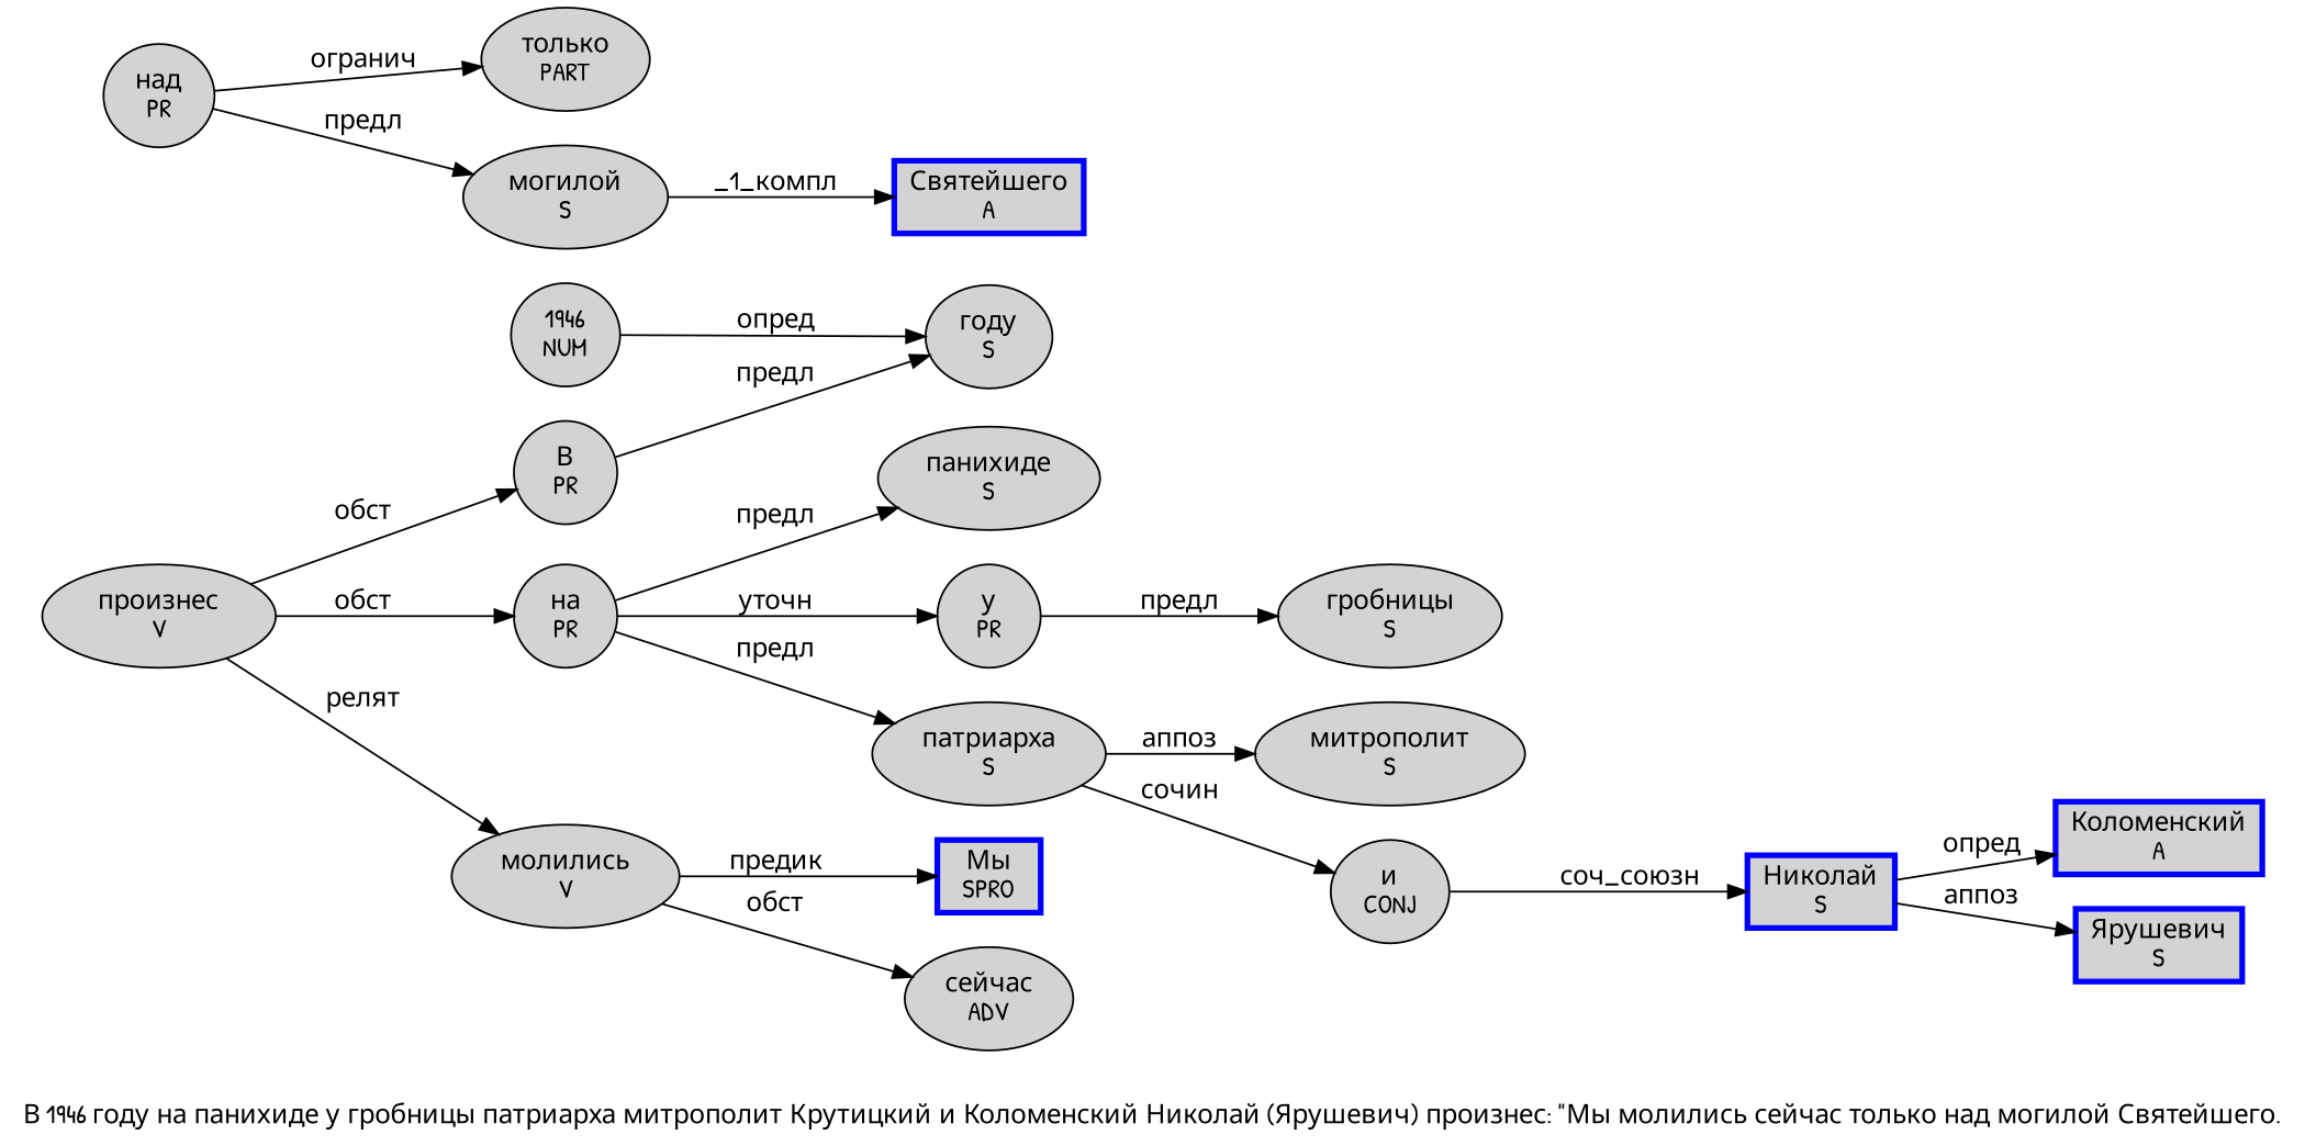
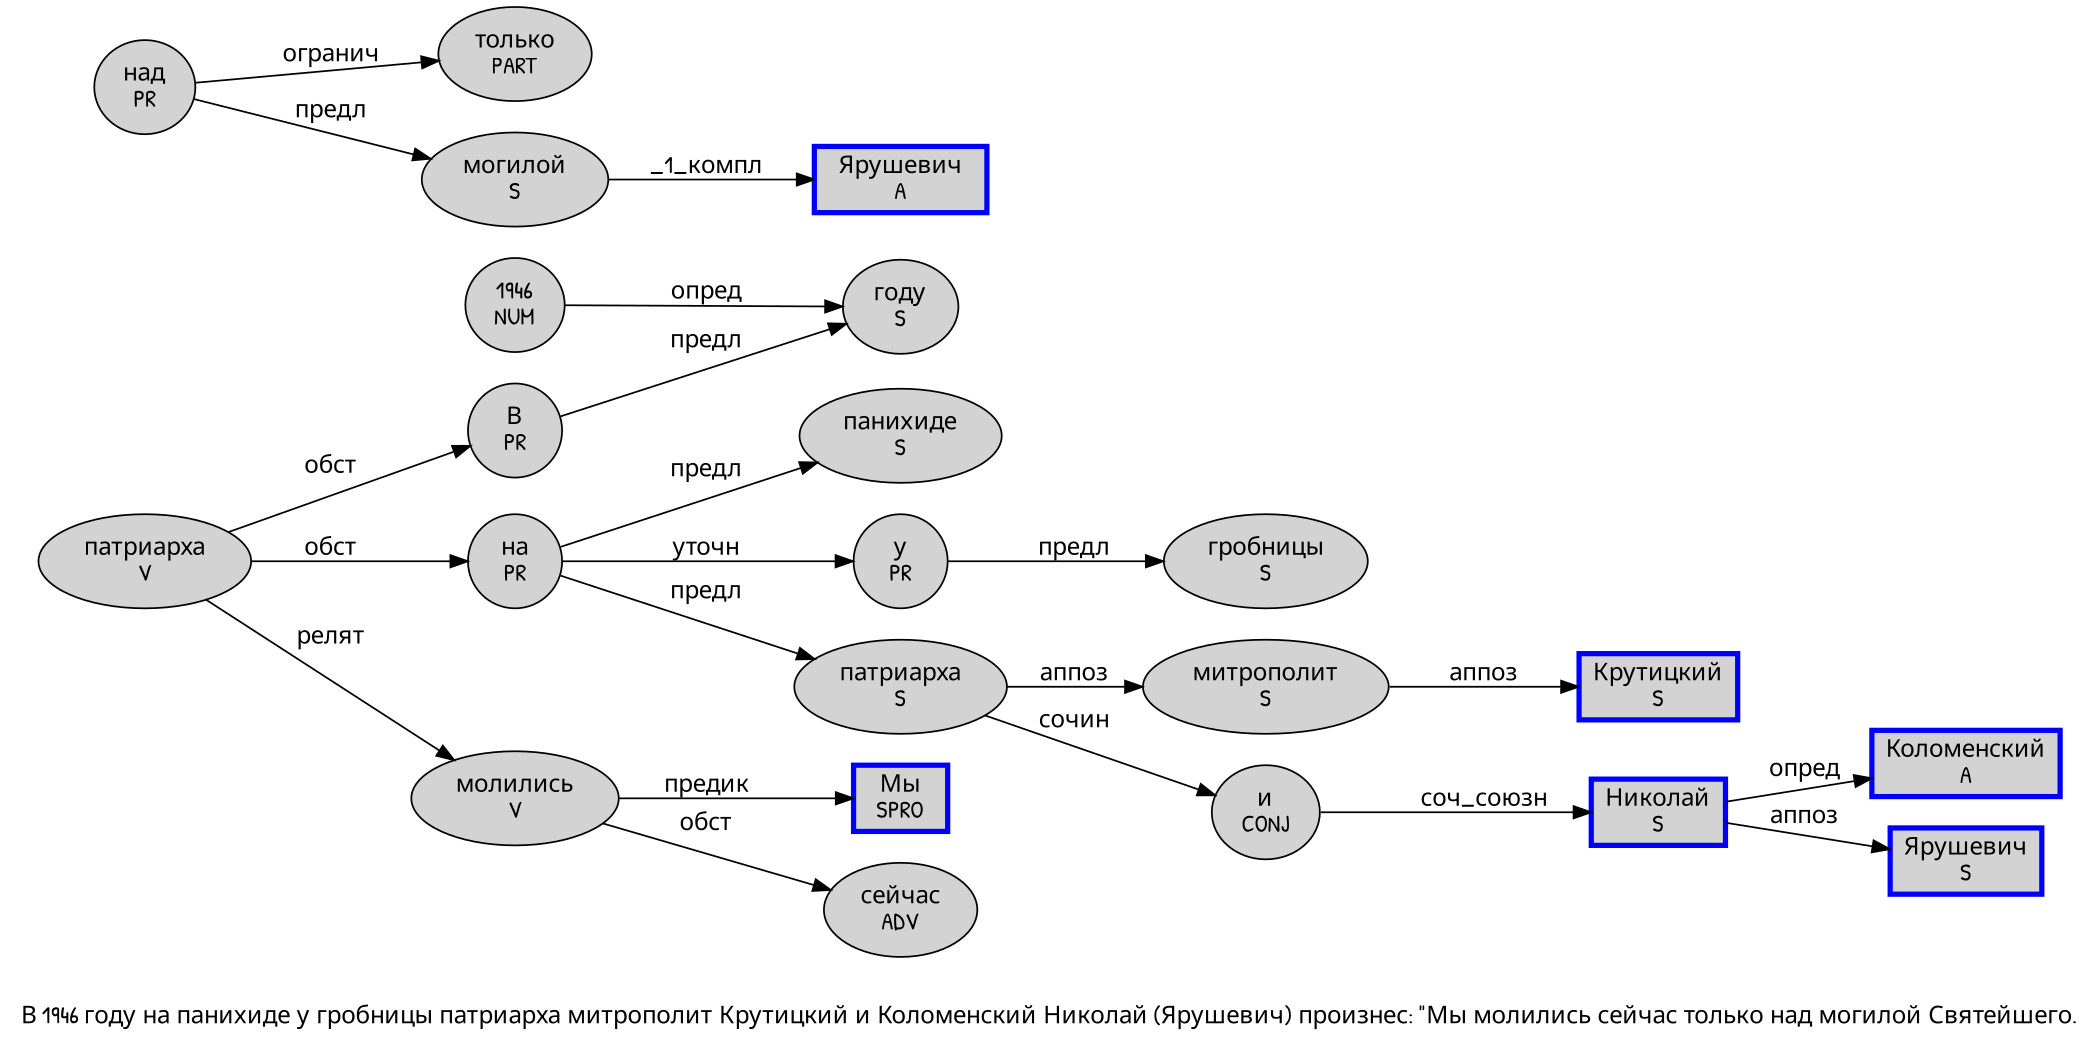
  digraph {
    fontname="Patrick Hand"
    label="В 1946 году на панихиде у гробницы патриарха митрополит Крутицкий и Коломенский Николай (Ярушевич) произнес: \"Мы молились сейчас только над могилой Святейшего."
    rankdir=LR
    node [fillcolor=lightgray fontname="Patrick Hand" penwidth=1 shape=ellipse style=filled]
    edge [fontname="Patrick Hand"]
    n1 [label="В\nPR"]
    n2 [label="году\nS"]
    n3 [label="1946\nNUM"]
    n4 [label="на\nPR"]
    n5 [label="панихиде\nS"]
    n6 [label="у\nPR"]
    n7 [label="патриарха\nS"]
    n8 [label="гробницы\nS"]
    n9 [label="митрополит\nS"]
    n10 [label="и\nCONJ"]
+   n11 [color=blue label="Крутицкий\nS" penwidth=3 shape=box]
    n12 [color=blue label="Николай\nS" penwidth=3 shape=box]
    n13 [color=blue label="Коломенский\nA" penwidth=3 shape=box]
    n14 [color=blue label="Ярушевич\nS" penwidth=3 shape=box]
-   n15 [label="произнес\nV"]
+   n15 [label="патриарха\nV"]
    n16 [label="молились\nV"]
    n17 [color=blue label="Мы\nSPRO" penwidth=3 shape=box]
    n18 [label="сейчас\nADV"]
    n19 [label="над\nPR"]
    n20 [label="только\nPART"]
    n21 [label="могилой\nS"]
-   n22 [color=blue label="Святейшего\nA" penwidth=3 shape=box]
+   n22 [color=blue label="Ярушевич\nA" penwidth=3 shape=box]
    n1 -> n2 [label="предл"]
    n3 -> n2 [label="опред"]
    n4 -> n5 [label="предл"]
    n4 -> n6 [label="уточн"]
    n4 -> n7 [label="предл"]
    n6 -> n8 [label="предл"]
    n7 -> n9 [label="аппоз"]
    n7 -> n10 [label="сочин"]
+   n9 -> n11 [label="аппоз"]
    n10 -> n12 [label="соч_союзн"]
    n12 -> n13 [label="опред"]
    n12 -> n14 [label="аппоз"]
    n15 -> n1 [label="обст"]
    n15 -> n4 [label="обст"]
    n15 -> n16 [label="релят"]
    n16 -> n17 [label="предик"]
    n16 -> n18 [label="обст"]
    n19 -> n20 [label="огранич"]
    n19 -> n21 [label="предл"]
    n21 -> n22 [label="_1_компл"]
  }
